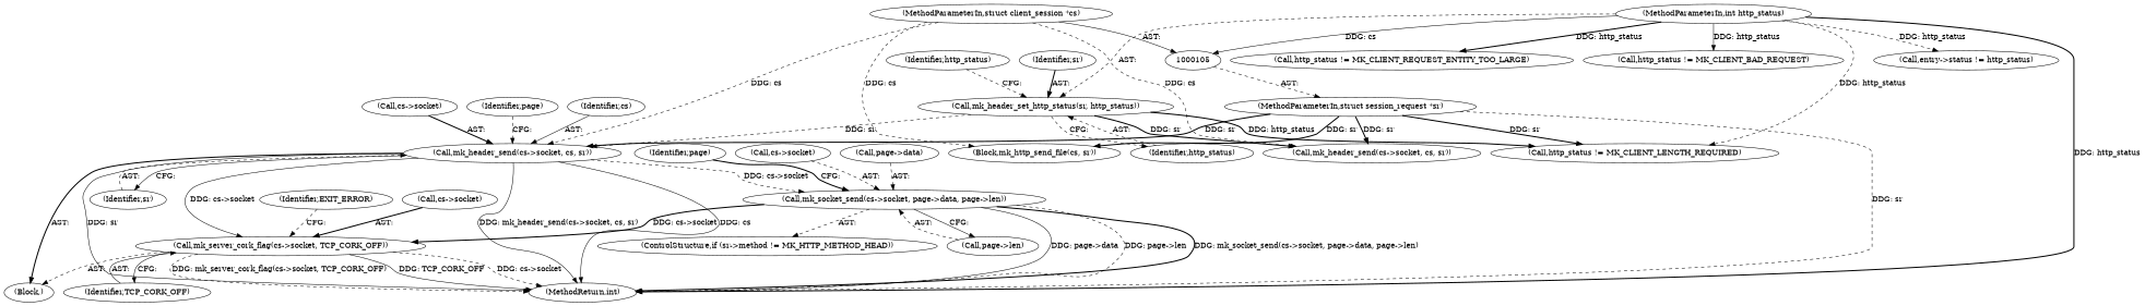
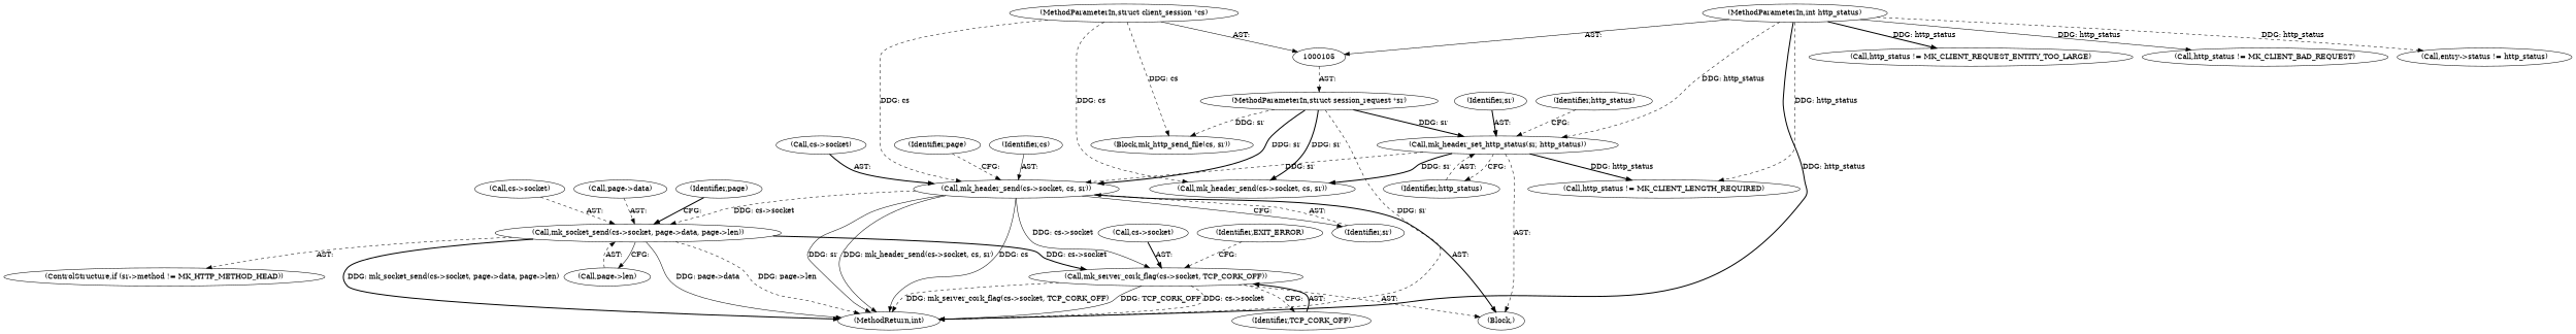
  digraph {
    edge [style=dashed]
    n1 [label="(Call,mk_socket_send(cs->socket, page->data, page->len))"]
    n2 [label="(Call,mk_server_cork_flag(cs->socket, TCP_CORK_OFF))"]
    n3 [label="(Call,page->len)"]
    n4 [label="(MethodReturn,int)"]
    n5 [label="(ControlStructure,if (sr->method != MK_HTTP_METHOD_HEAD))"]
    n6 [label="(Block,)"]
    n7 [label="(Identifier,TCP_CORK_OFF)"]
    n8 [label="(Call,mk_header_send(cs->socket, cs, sr))"]
    n9 [label="(Identifier,sr)"]
    n10 [label="(MethodParameterIn,struct client_session *cs)"]
    n11 [label="(Call,mk_header_send(cs->socket, cs, sr))"]
    n12 [label="(Block,mk_http_send_file(cs, sr))"]
    1000105
    n14 [label="(MethodParameterIn,struct session_request *sr)"]
    n15 [label="(Call,mk_header_set_http_status(sr, http_status))"]
    n16 [label="(Identifier,http_status)"]
    n17 [label="(Call,http_status != MK_CLIENT_LENGTH_REQUIRED)"]
    n18 [label="(MethodParameterIn,int http_status)"]
    n19 [label="(Call,http_status != MK_CLIENT_REQUEST_ENTITY_TOO_LARGE)"]
    n20 [label="(Call,http_status != MK_CLIENT_BAD_REQUEST)"]
    n21 [label="(Call,entry->status != http_status)"]
    n22 [label="(Identifier,page)"]
    n23 [label="(Call,cs->socket)"]
    n24 [label="(Identifier,http_status)"]
    n25 [label="(Call,cs->socket)"]
    n26 [label="(Identifier,page)"]
    n27 [label="(Call,cs->socket)"]
    n28 [label="(Identifier,sr)"]
    n29 [label="(Identifier,cs)"]
    n30 [label="(Identifier,EXIT_ERROR)"]
    n31 [label="(Call,page->data)"]
    n1 -> n2 [label="DDG: cs->socket" style=bold]
    n1 -> n3 [label="CFG: " style=solid]
    n1 -> n4 [label="DDG: page->data" style=solid]
    n1 -> n4 [label="DDG: page->len"]
    n1 -> n4 [label="DDG: mk_socket_send(cs->socket, page->data, page->len)" style=bold]
    n1 -> n5 [label="AST: "]
    n2 -> n4 [label="DDG: mk_server_cork_flag(cs->socket, TCP_CORK_OFF)"]
    n2 -> n4 [label="DDG: TCP_CORK_OFF" style=solid]
    n2 -> n4 [label="DDG: cs->socket"]
    n2 -> n6 [label="AST: "]
-   n2 -> n7 [label="CFG: " style=solid]
+   n2 -> n7 [label="CFG: "]
    n3 -> n1 [label="AST: "]
-   n7 -> n2 [label="AST: " style=solid]
+   n7 -> n2 [label="AST: " style=bold]
    n8 -> n1 [label="DDG: cs->socket"]
    n8 -> n2 [label="DDG: cs->socket" style=solid]
    n8 -> n4 [label="DDG: mk_header_send(cs->socket, cs, sr)" style=solid]
    n8 -> n4 [label="DDG: cs" style=solid]
    n8 -> n4 [label="DDG: sr" style=solid]
    n8 -> n6 [label="AST: " style=bold]
    n8 -> n9 [label="CFG: " style=solid]
    n9 -> n8 [label="AST: "]
    n10 -> n8 [label="DDG: cs"]
    n10 -> n11 [label="DDG: cs"]
    n10 -> n12 [label="DDG: cs"]
    n10 -> 1000105 [label="AST: " style=solid]
    1000105 -> n14 [label="AST: "]
    n14 -> n4 [label="DDG: sr"]
    n14 -> n8 [label="DDG: sr" style=bold]
    n14 -> n11 [label="DDG: sr" style=bold]
-   n14 -> n12 [label="DDG: sr" style=bold]
-   n14 -> n17 [label="DDG: sr" style=bold]
+   n14 -> n12 [label="DDG: sr"]
+   n14 -> n15 [label="DDG: sr" style=bold]
+   n15 -> n6 [label="AST: "]
    n15 -> n8 [label="DDG: sr"]
    n15 -> n11 [label="DDG: sr" style=bold]
    n15 -> n16 [label="CFG: "]
    n15 -> n17 [label="DDG: http_status" style=bold]
    n16 -> n15 [label="AST: "]
    n18 -> n4 [label="DDG: http_status" style=bold]
-   n18 -> 1000105 [label="DDG: cs" style=solid]
-   n18 -> n15 [label="AST: "]
+   n18 -> 1000105 [label="AST: " style=solid]
+   n18 -> n15 [label="DDG: http_status"]
    n18 -> n17 [label="DDG: http_status"]
    n18 -> n19 [label="DDG: http_status" style=bold]
    n18 -> n20 [label="DDG: http_status" style=solid]
    n18 -> n21 [label="DDG: http_status"]
    n22 -> n1 [label="CFG: " style=bold]
    n23 -> n2 [label="AST: " style=bold]
    n24 -> n15 [label="CFG: "]
    n25 -> n8 [label="AST: " style=bold]
    n26 -> n8 [label="CFG: "]
    n27 -> n1 [label="AST: "]
    n28 -> n15 [label="AST: " style=bold]
    n29 -> n8 [label="AST: " style=solid]
    n30 -> n2 [label="CFG: "]
    n31 -> n1 [label="AST: "]
  }
